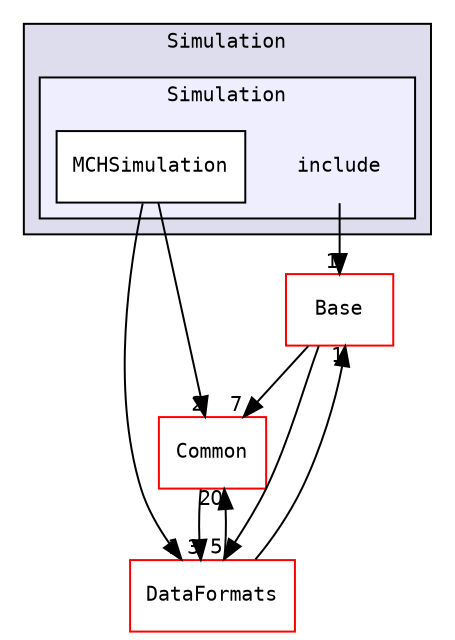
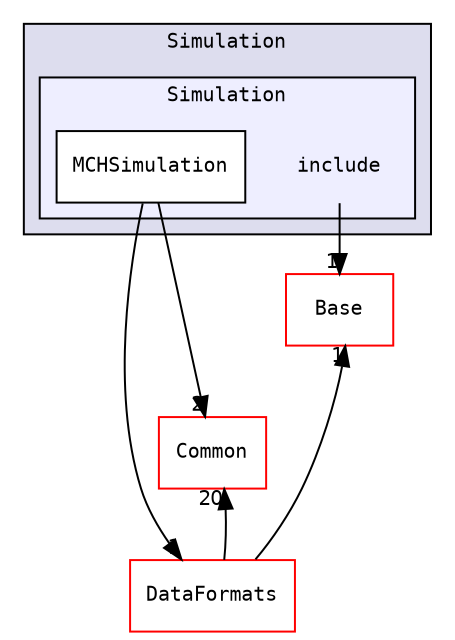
  digraph {
    compound=true
    fontname="DejaVu Sans Mono"
    node [fontname="DejaVu Sans Mono" fontsize=10 shape=box color=red]
    edge [fontname="DejaVu Sans Mono" headlabel=1 labeldistance=1.5 labelfontname=Helvetica labelfontsize=10]
    n1 [label=include shape=plaintext color=""]
    n2 [color=black fillcolor=white label=MCHSimulation style=filled]
    n3 [label=Base]
    n4 [label=Common]
    n5 [label=DataFormats]
    subgraph cluster_1 {
      bgcolor="#ddddee"
      fontsize=10
      label=Simulation
      pencolor=black
      subgraph cluster_2 {
        bgcolor="#eeeeff"
        fontsize=10
        label=Simulation
        pencolor=black
        n1
        n2
      }
    }
    n1 -> n3
    n2 -> n4 [headlabel=2]
    n2 -> n5
-   n3 -> n4 [headlabel=7]
-   n3 -> n5 [headlabel=5]
-   n4 -> n5 [headlabel=3]
    n5 -> n3
    n5 -> n4 [headlabel=20]
  }
